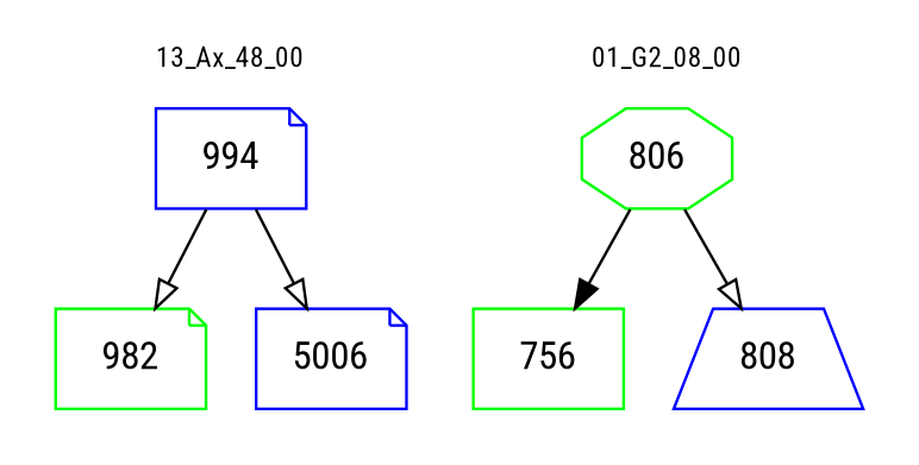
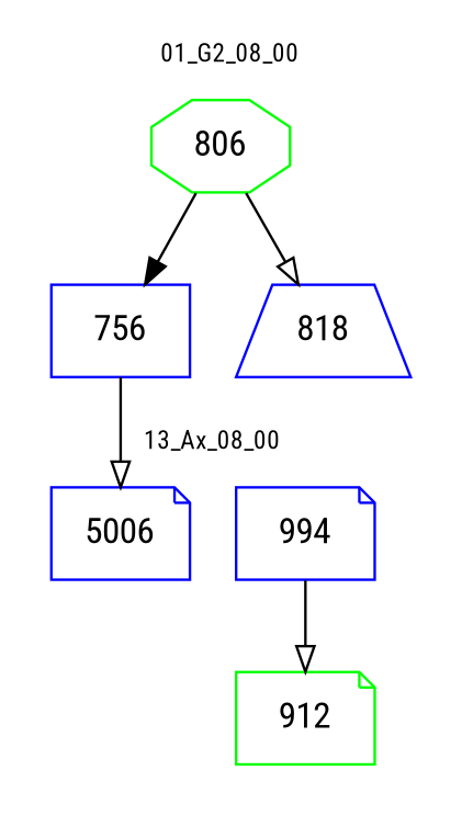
  digraph {
    fontname="Roboto Condensed"
    node [color=blue fontname="Roboto Condensed" shape=note]
    edge [arrowhead=onormal color=black fontname="Roboto Condensed"]
    n1 [label=994]
-   n2 [color=green label=982]
+   n2 [color=green label=912]
    n3 [label=5006]
    n4 [color=green label=806 shape=octagon]
-   n5 [color=green label=756 shape=box]
-   n6 [label=808 shape=trapezium]
+   n5 [label=756 shape=box]
+   n6 [label=818 shape=trapezium]
    subgraph cluster_1 {
      color=white
      fontsize=10
-     label="13_Ax_48_00"
+     label="13_Ax_08_00"
      n1
      n2
      n3
    }
    subgraph cluster_2 {
      color=white
      fontsize=10
      label="01_G2_08_00"
      n4
      n5
      n6
    }
    n1 -> n2
-   n1 -> n3
+   n5 -> n3
    n4 -> n5 [arrowhead=normal]
    n4 -> n6
  }
